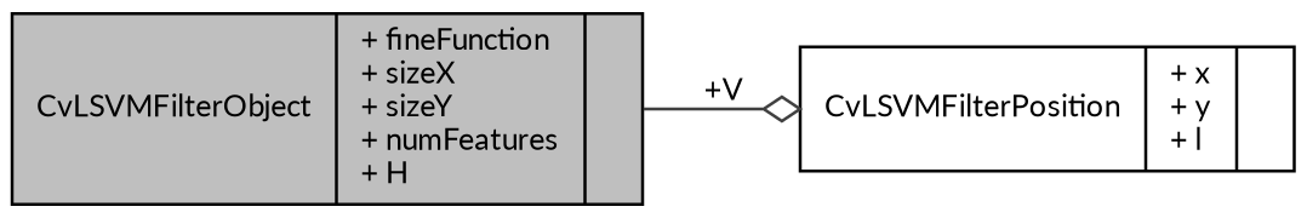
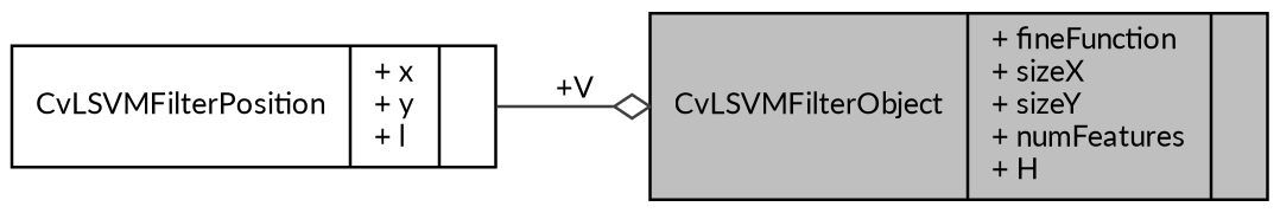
  digraph {
    rankdir=LR
    fontname=Lato
    node [color=black fontname=Lato fontsize=10 shape=record style=filled]
    n1 [fillcolor=grey75 fontcolor=black height=0.2 label="{CvLSVMFilterObject\n|+ fineFunction\l+ sizeX\l+ sizeY\l+ numFeatures\l+ H\l|}" width=0.4]
    n2 [fillcolor=white height=0.2 label="{CvLSVMFilterPosition\n|+ x\l+ y\l+ l\l|}" width=0.4]
-   n1 -> n2 [arrowhead=odiamond color=grey25 fontname=Lato fontsize=10 label=" +V" labelfontname=Helvetica labelfontsize=10 style=solid]
+   n2 -> n1 [arrowhead=odiamond color=grey25 fontname=Lato fontsize=10 label=" +V" labelfontname=Helvetica labelfontsize=10 style=solid]
  }
